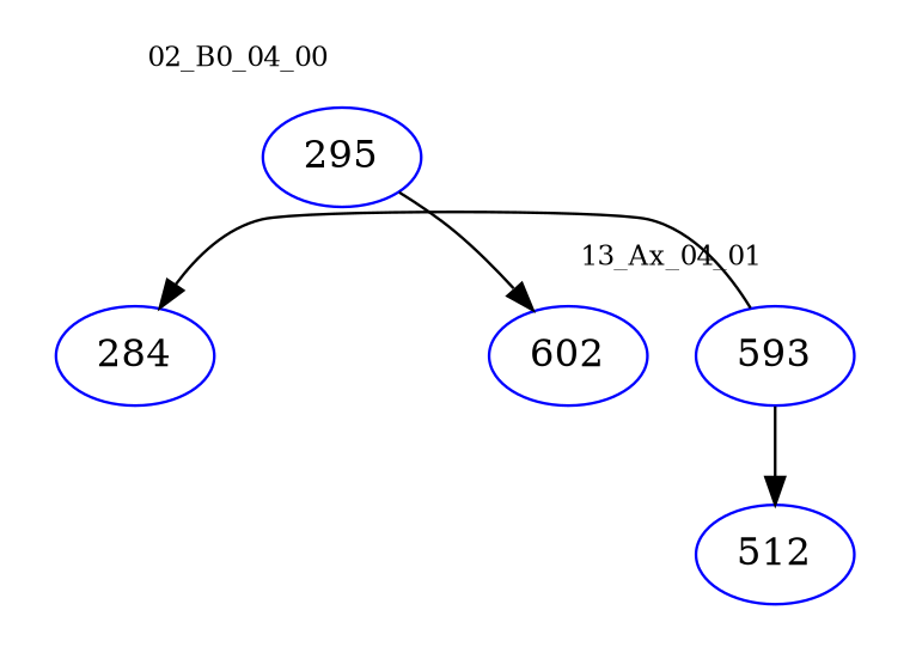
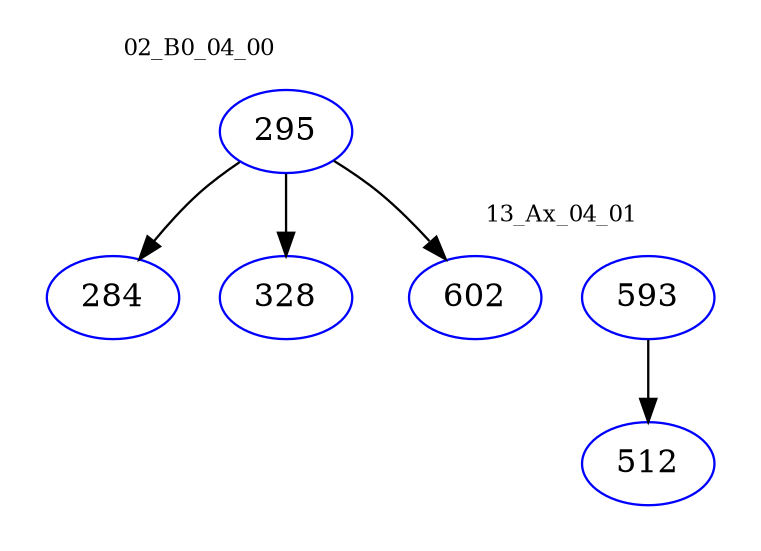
  digraph {
    node [color=blue]
    edge [color=black]
    n1 [label=593]
    n2 [label=512]
    n3 [label=602]
    n4 [label=295]
    n5 [label=284]
+   n6 [label=328]
    subgraph cluster_1 {
      color=white
      fontsize=10
      label="13_Ax_04_01"
      n1
      n2
      n3
    }
    subgraph cluster_2 {
      color=white
      fontsize=10
      label="02_B0_04_00"
      n4
      n5
+     n6
    }
    n1 -> n2
    n4 -> n3
-   n1 -> n5
+   n4 -> n5
+   n4 -> n6
  }
